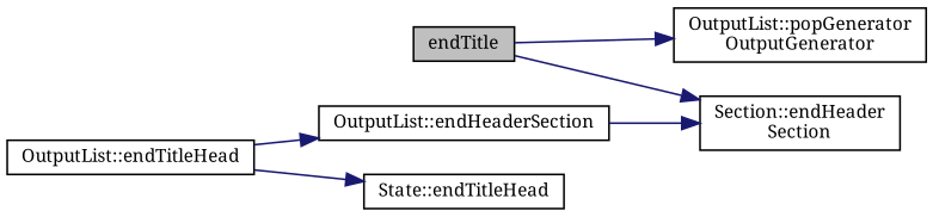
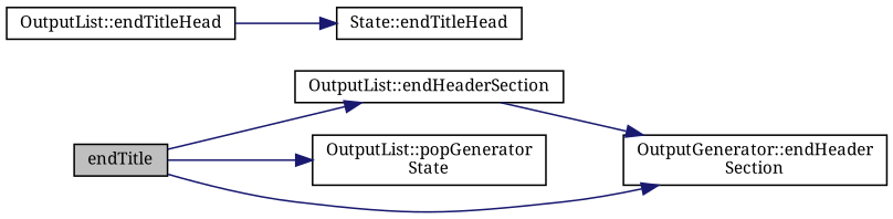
  digraph {
    fontname="Noto Serif"
    rankdir=LR
    node [color=black fillcolor=white fontname="Noto Serif" fontsize=10 shape=record style=filled]
    edge [color=midnightblue fontname="Noto Serif" fontsize=10 labelfontname=Helvetica labelfontsize=10 style=solid]
    n1 [fillcolor=grey75 fontcolor=black height=0.2 label=endTitle width=0.4]
    n2 [height=0.2 label="OutputList::endHeaderSection" width=0.4]
-   n3 [height=0.2 label="OutputList::popGenerator\lOutputGenerator" width=0.4]
-   n4 [height=0.2 label="Section::endHeader\lSection" width=0.4]
+   n3 [height=0.2 label="OutputList::popGenerator\lState" width=0.4]
+   n4 [height=0.2 label="OutputGenerator::endHeader\lSection" width=0.4]
    n5 [height=0.2 label="OutputList::endTitleHead" width=0.4]
    n6 [height=0.2 label="State::endTitleHead" width=0.4]
-   n5 -> n2
+   n1 -> n2
    n1 -> n3
    n1 -> n4
    n2 -> n4
    n5 -> n6
  }
